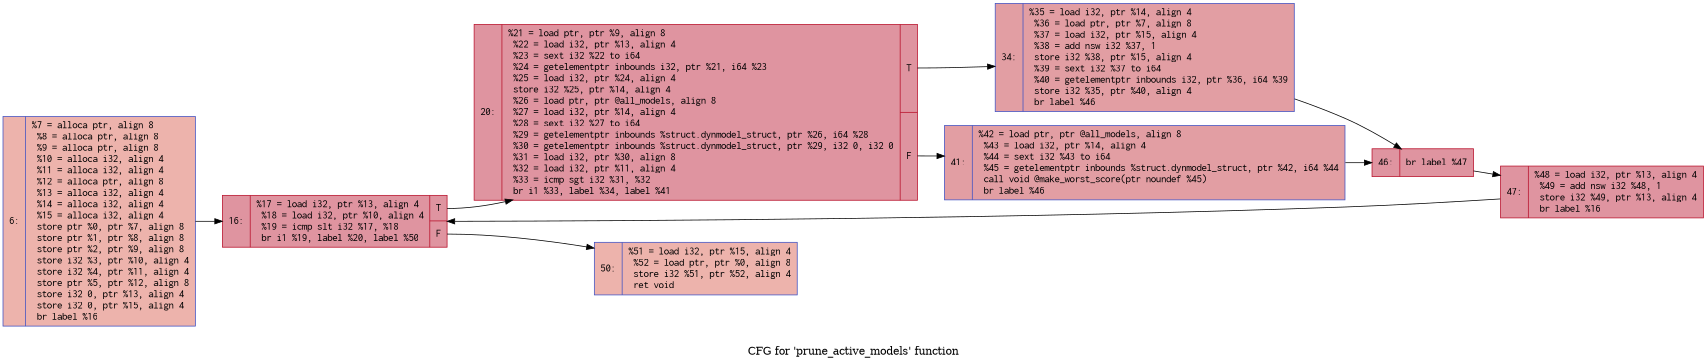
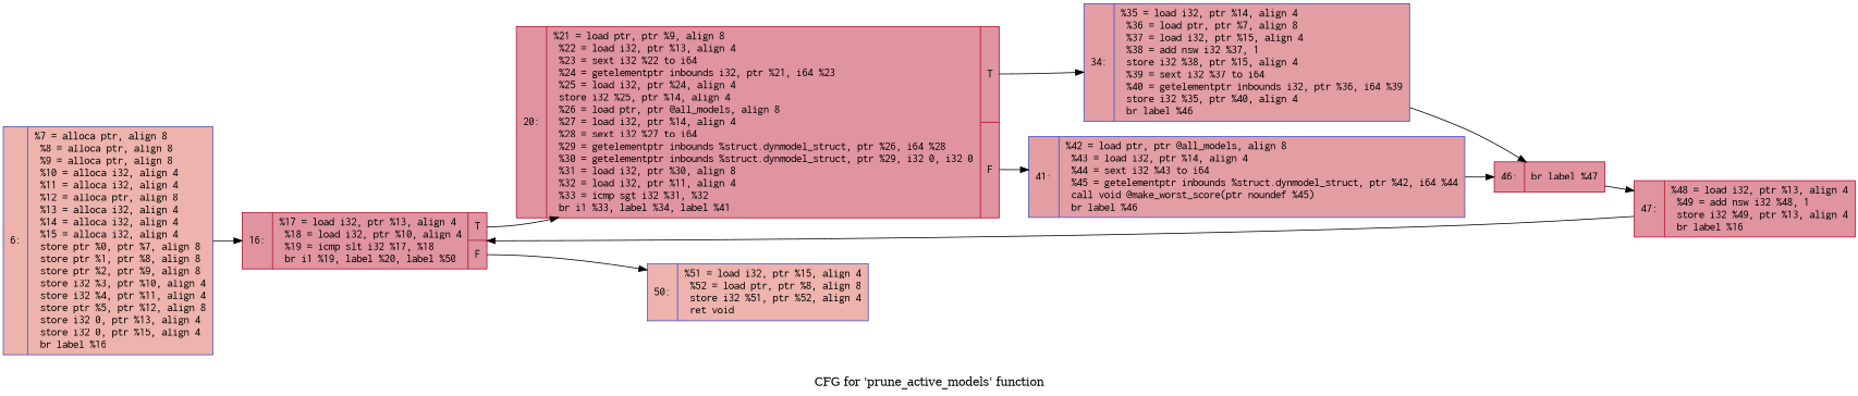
  digraph {
    label="CFG for 'prune_active_models' function"
    rankdir=LR
    node [color="#3d50c3ff" fillcolor="#b70d2870" fontname=Courier shape=record style=filled]
    n1 [fillcolor="#d6524470" label="{6:\l|  %7 = alloca ptr, align 8\l  %8 = alloca ptr, align 8\l  %9 = alloca ptr, align 8\l  %10 = alloca i32, align 4\l  %11 = alloca i32, align 4\l  %12 = alloca ptr, align 8\l  %13 = alloca i32, align 4\l  %14 = alloca i32, align 4\l  %15 = alloca i32, align 4\l  store ptr %0, ptr %7, align 8\l  store ptr %1, ptr %8, align 8\l  store ptr %2, ptr %9, align 8\l  store i32 %3, ptr %10, align 4\l  store i32 %4, ptr %11, align 4\l  store ptr %5, ptr %12, align 8\l  store i32 0, ptr %13, align 4\l  store i32 0, ptr %15, align 4\l  br label %16\l}"]
    n2 [color="#b70d28ff" label="{16:\l|  %17 = load i32, ptr %13, align 4\l  %18 = load i32, ptr %10, align 4\l  %19 = icmp slt i32 %17, %18\l  br i1 %19, label %20, label %50\l|{<s0>T|<s1>F}}"]
    n3 [color="#b70d28ff" label="{20:\l|  %21 = load ptr, ptr %9, align 8\l  %22 = load i32, ptr %13, align 4\l  %23 = sext i32 %22 to i64\l  %24 = getelementptr inbounds i32, ptr %21, i64 %23\l  %25 = load i32, ptr %24, align 4\l  store i32 %25, ptr %14, align 4\l  %26 = load ptr, ptr @all_models, align 8\l  %27 = load i32, ptr %14, align 4\l  %28 = sext i32 %27 to i64\l  %29 = getelementptr inbounds %struct.dynmodel_struct, ptr %26, i64 %28\l  %30 = getelementptr inbounds %struct.dynmodel_struct, ptr %29, i32 0, i32 0\l  %31 = load i32, ptr %30, align 8\l  %32 = load i32, ptr %11, align 4\l  %33 = icmp sgt i32 %31, %32\l  br i1 %33, label %34, label %41\l|{<s0>T|<s1>F}}"]
-   n4 [fillcolor="#d6524470" label="{50:\l|  %51 = load i32, ptr %15, align 4\l  %52 = load ptr, ptr %0, align 8\l  store i32 %51, ptr %52, align 4\l  ret void\l}"]
+   n4 [fillcolor="#d6524470" label="{50:\l|  %51 = load i32, ptr %15, align 4\l  %52 = load ptr, ptr %8, align 8\l  store i32 %51, ptr %52, align 4\l  ret void\l}"]
    n5 [fillcolor="#be242e70" label="{34:\l|  %35 = load i32, ptr %14, align 4\l  %36 = load ptr, ptr %7, align 8\l  %37 = load i32, ptr %15, align 4\l  %38 = add nsw i32 %37, 1\l  store i32 %38, ptr %15, align 4\l  %39 = sext i32 %37 to i64\l  %40 = getelementptr inbounds i32, ptr %36, i64 %39\l  store i32 %35, ptr %40, align 4\l  br label %46\l}"]
    n6 [fillcolor="#be242e70" label="{41:\l|  %42 = load ptr, ptr @all_models, align 8\l  %43 = load i32, ptr %14, align 4\l  %44 = sext i32 %43 to i64\l  %45 = getelementptr inbounds %struct.dynmodel_struct, ptr %42, i64 %44\l  call void @make_worst_score(ptr noundef %45)\l  br label %46\l}"]
    n7 [color="#b70d28ff" label="{46:\l|  br label %47\l}"]
    n8 [color="#b70d28ff" label="{47:\l|  %48 = load i32, ptr %13, align 4\l  %49 = add nsw i32 %48, 1\l  store i32 %49, ptr %13, align 4\l  br label %16\l}"]
    n1 -> n2
    n2 -> n3 [tailport=s0]
    n2 -> n4 [tailport=s1]
    n3 -> n5 [tailport=s0]
    n3 -> n6 [tailport=s1]
    n5 -> n7
    n6 -> n7
    n7 -> n8
    n8 -> n2
  }
